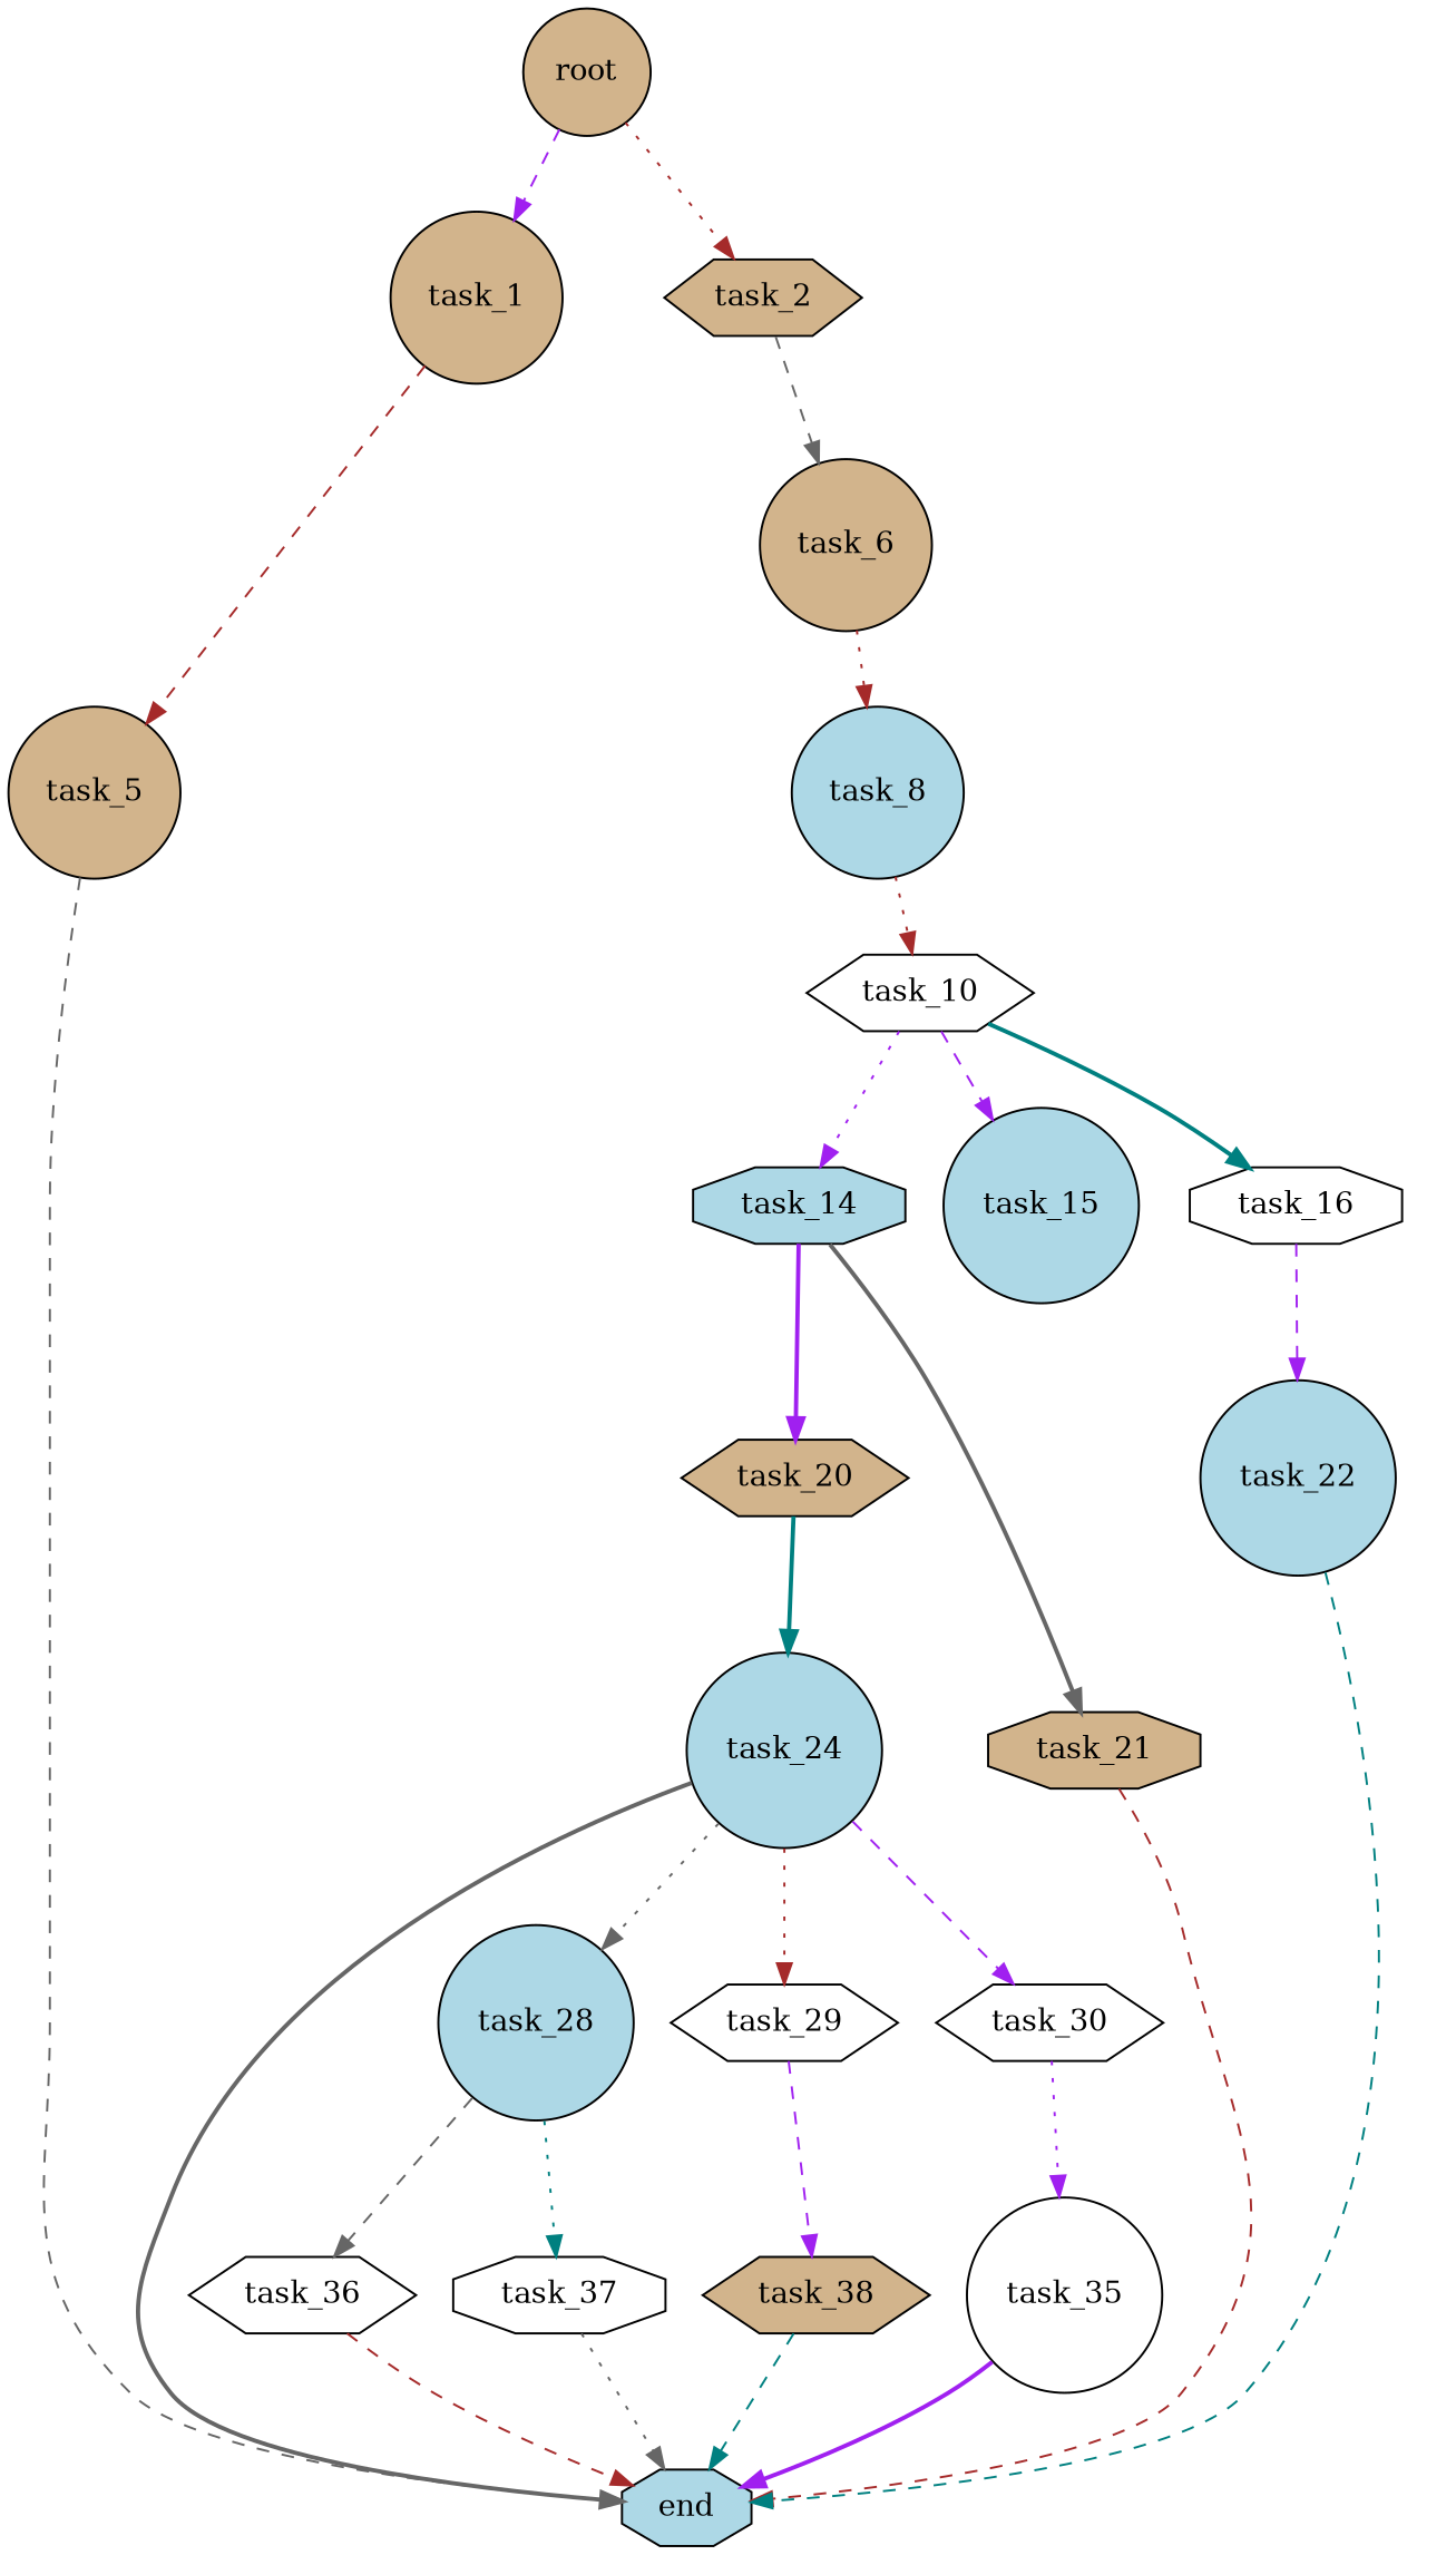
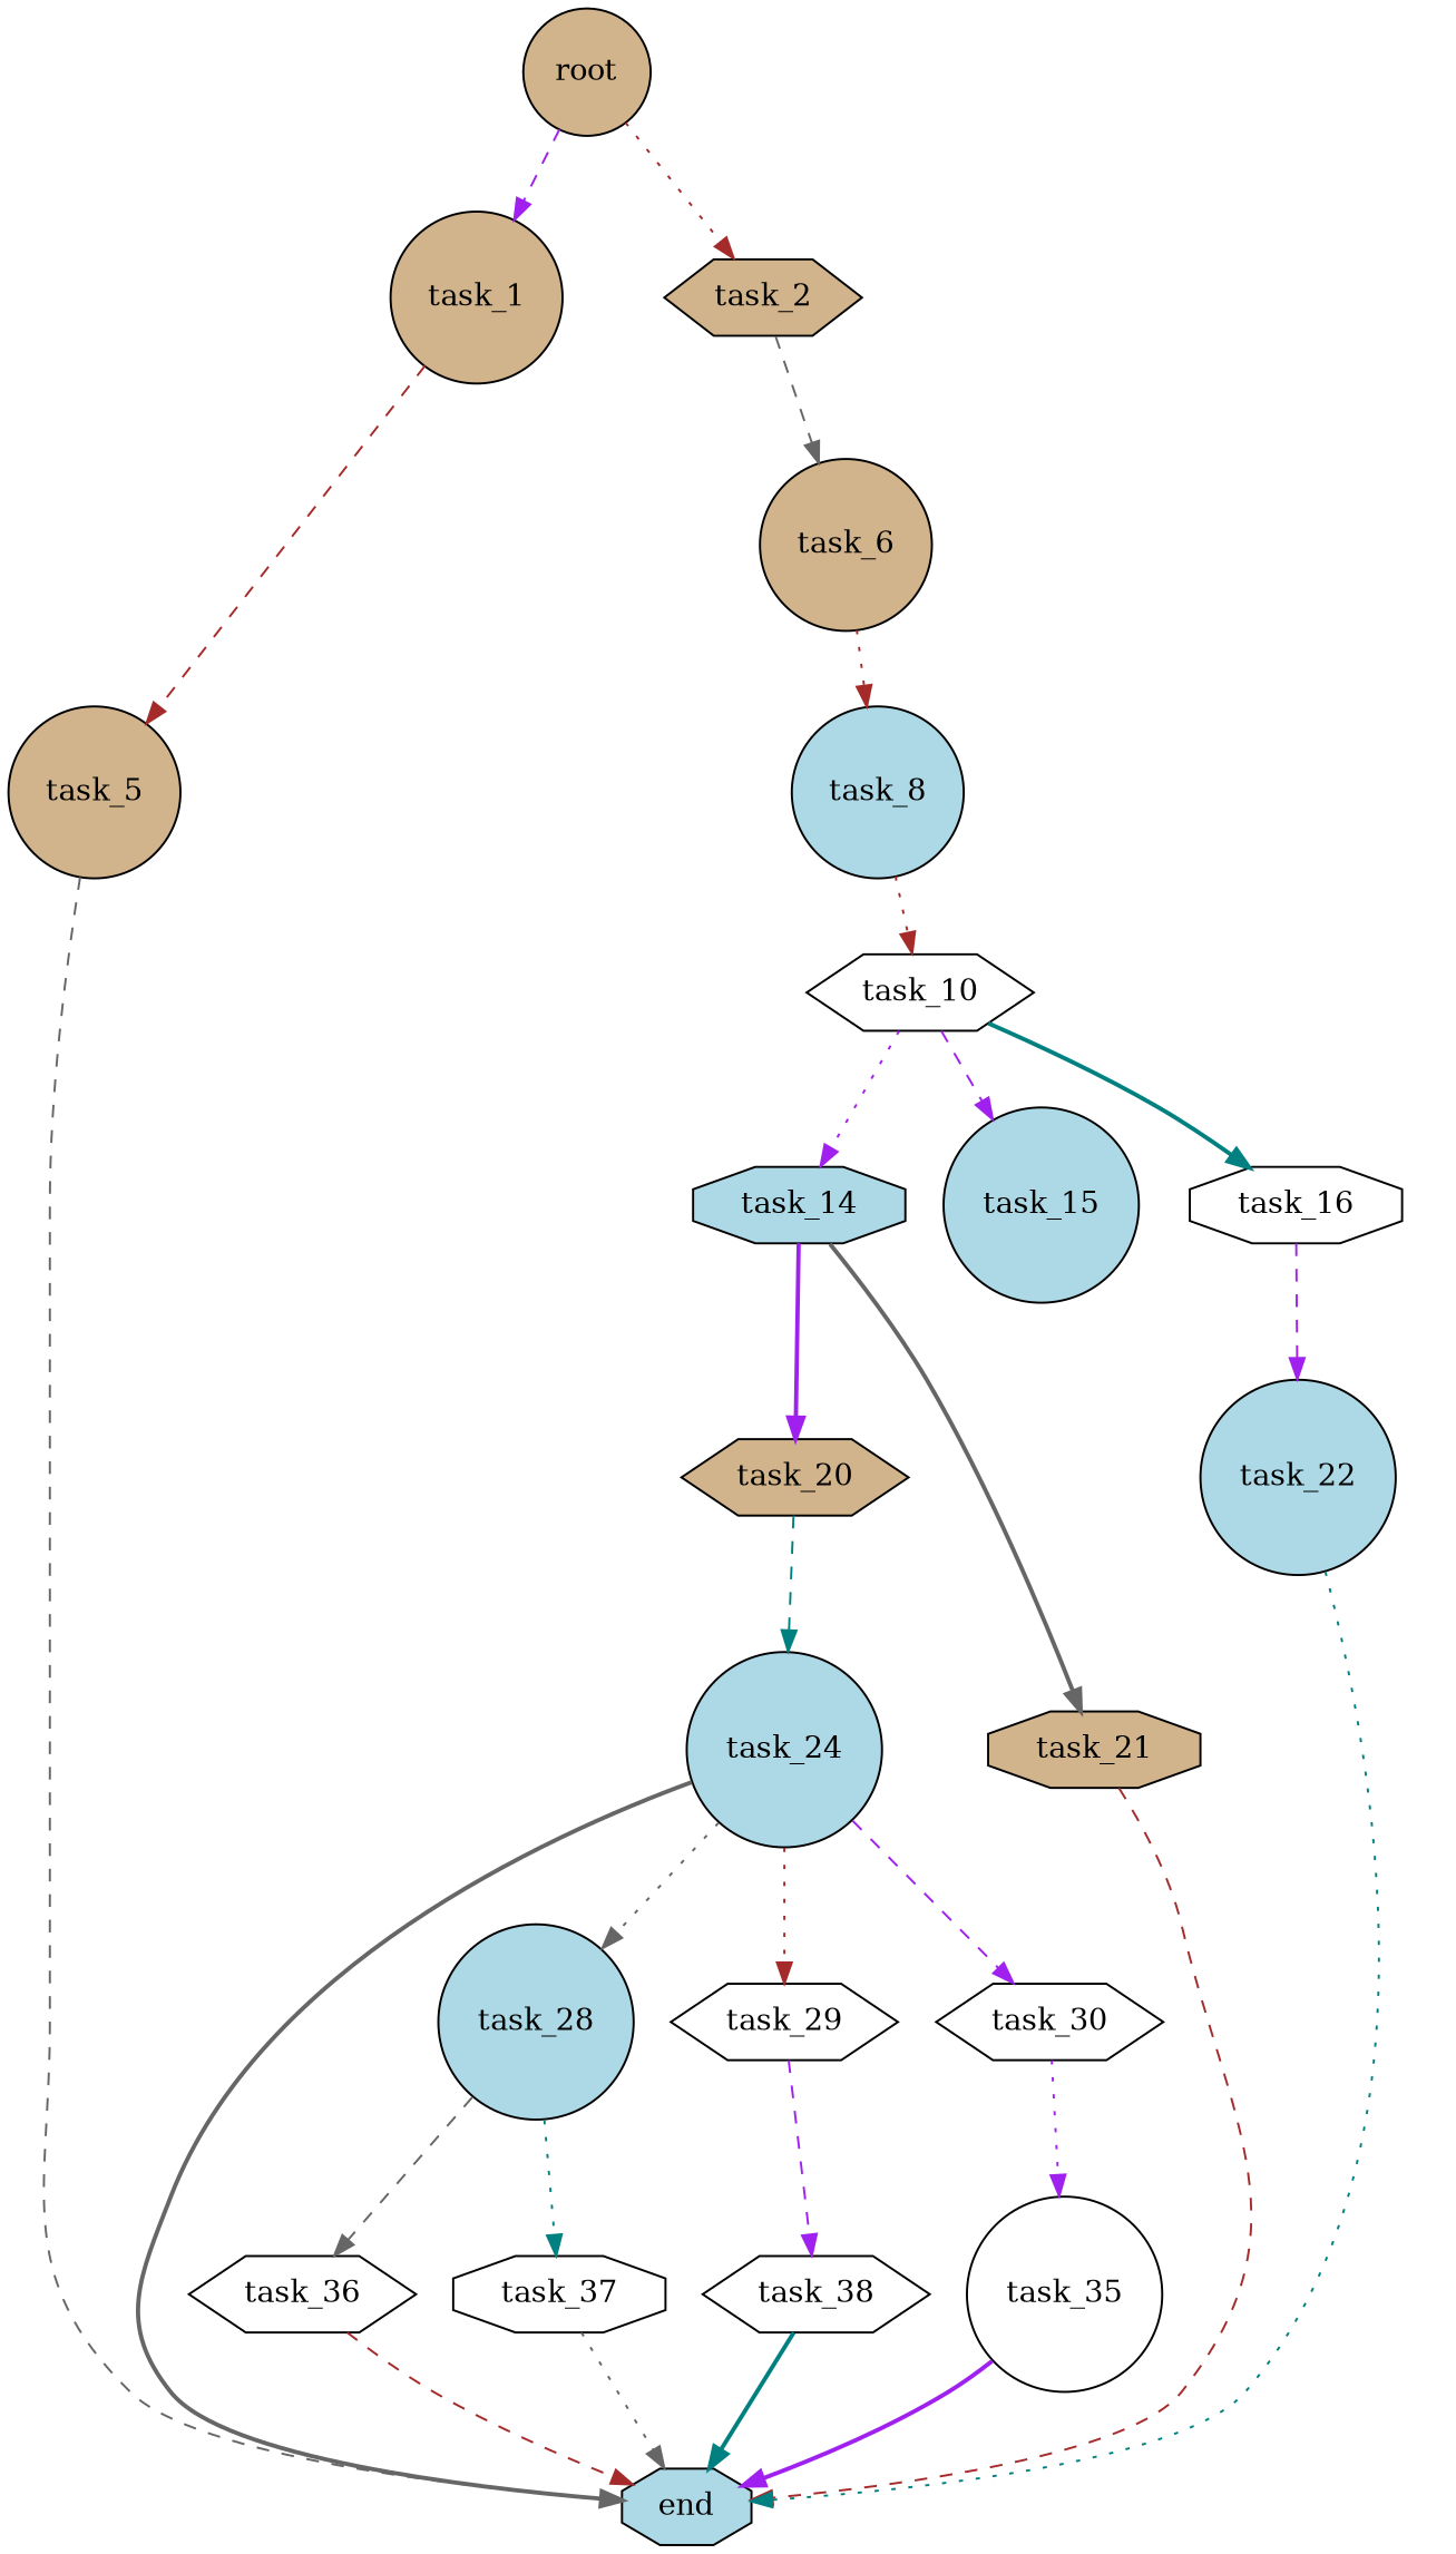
  digraph {
    node [fillcolor=white shape=circle style=filled]
    edge [color=purple style=dashed]
    root [fillcolor=tan]
    task_1 [fillcolor=tan]
    task_2 [fillcolor=tan shape=hexagon]
    task_5 [fillcolor=tan]
    task_6 [fillcolor=tan]
    end [fillcolor=lightblue shape=octagon]
    task_8 [fillcolor=lightblue]
    task_10 [shape=hexagon]
    task_14 [fillcolor=lightblue shape=octagon]
    task_15 [fillcolor=lightblue]
    task_16 [shape=octagon]
    task_20 [fillcolor=tan shape=hexagon]
    task_21 [fillcolor=tan shape=octagon]
    task_22 [fillcolor=lightblue]
    task_24 [fillcolor=lightblue]
    task_28 [fillcolor=lightblue]
    task_29 [shape=hexagon]
    task_30 [shape=hexagon]
    task_36 [shape=hexagon]
    task_37 [shape=octagon]
-   task_38 [fillcolor=tan shape=hexagon]
+   task_38 [shape=hexagon]
    task_35
    root -> task_1
    root -> task_2 [color=brown style=dotted]
    task_1 -> task_5 [color=brown]
    task_2 -> task_6 [color=gray40]
    task_5 -> end [color=gray40]
    task_6 -> task_8 [color=brown style=dotted]
    task_8 -> task_10 [color=brown style=dotted]
    task_10 -> task_14 [style=dotted]
    task_10 -> task_15
    task_10 -> task_16 [color=teal style=bold]
    task_14 -> task_20 [style=bold]
    task_14 -> task_21 [color=gray40 style=bold]
    task_16 -> task_22
-   task_20 -> task_24 [color=teal style=bold]
+   task_20 -> task_24 [color=teal]
    task_21 -> end [color=brown]
-   task_22 -> end [color=teal]
+   task_22 -> end [color=teal style=dotted]
    task_24 -> end [color=gray40 style=bold]
    task_24 -> task_28 [color=gray40 style=dotted]
    task_24 -> task_29 [color=brown style=dotted]
    task_24 -> task_30
    task_28 -> task_36 [color=gray40]
    task_28 -> task_37 [color=teal style=dotted]
    task_29 -> task_38
    task_30 -> task_35 [style=dotted]
    task_36 -> end [color=brown]
    task_37 -> end [color=gray40 style=dotted]
-   task_38 -> end [color=teal]
+   task_38 -> end [color=teal style=bold]
    task_35 -> end [style=bold]
  }
